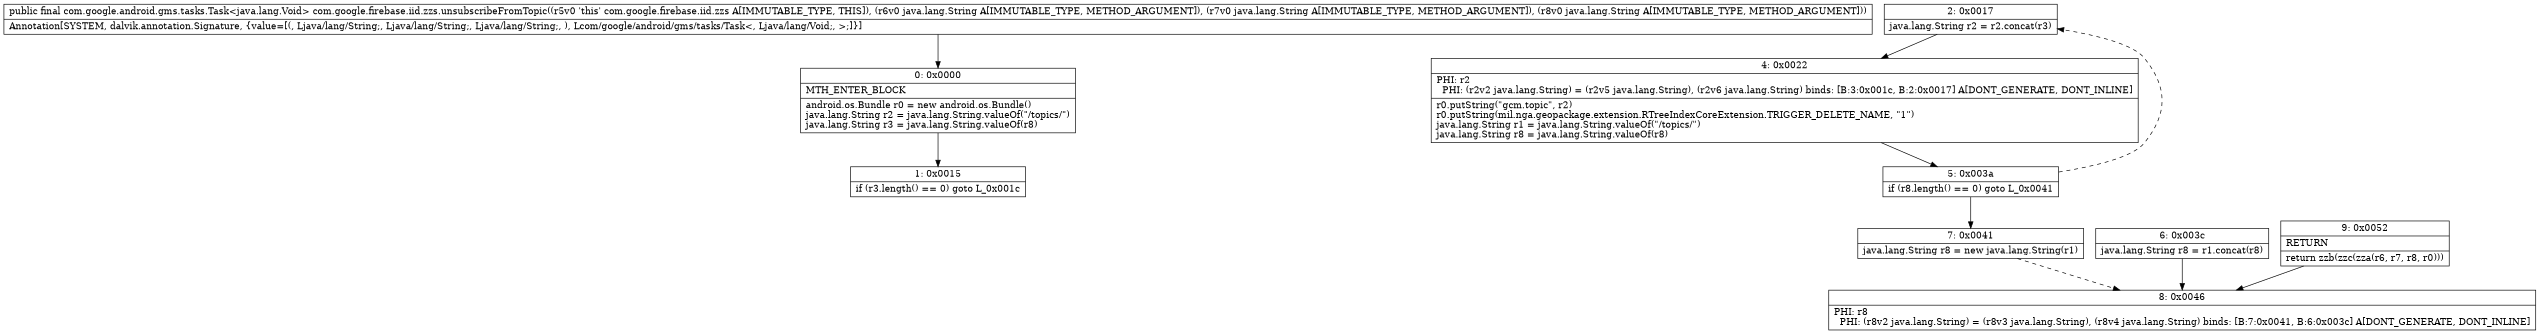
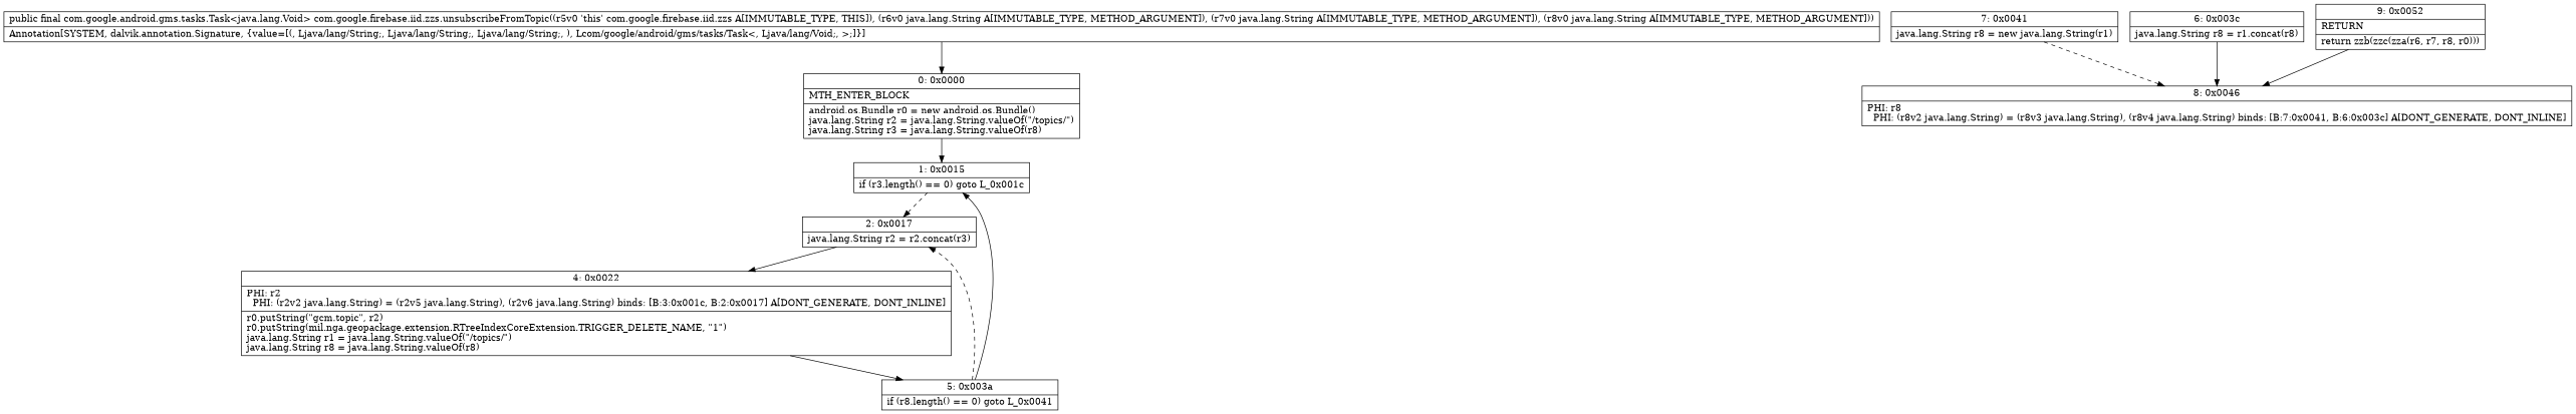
  digraph {
    node [shape=record]
    n1 [label="{0\:\ 0x0000|MTH_ENTER_BLOCK\l|android.os.Bundle r0 = new android.os.Bundle()\ljava.lang.String r2 = java.lang.String.valueOf(\"\/topics\/\")\ljava.lang.String r3 = java.lang.String.valueOf(r8)\l}"]
    n2 [label="{1\:\ 0x0015|if (r3.length() == 0) goto L_0x001c\l}"]
    n3 [label="{2\:\ 0x0017|java.lang.String r2 = r2.concat(r3)\l}"]
    n4 [label="{4\:\ 0x0022|PHI: r2 \l  PHI: (r2v2 java.lang.String) = (r2v5 java.lang.String), (r2v6 java.lang.String) binds: [B:3:0x001c, B:2:0x0017] A[DONT_GENERATE, DONT_INLINE]\l|r0.putString(\"gcm.topic\", r2)\lr0.putString(mil.nga.geopackage.extension.RTreeIndexCoreExtension.TRIGGER_DELETE_NAME, \"1\")\ljava.lang.String r1 = java.lang.String.valueOf(\"\/topics\/\")\ljava.lang.String r8 = java.lang.String.valueOf(r8)\l}"]
    n5 [label="{5\:\ 0x003a|if (r8.length() == 0) goto L_0x0041\l}"]
    n6 [label="{7\:\ 0x0041|java.lang.String r8 = new java.lang.String(r1)\l}"]
    n7 [label="{6\:\ 0x003c|java.lang.String r8 = r1.concat(r8)\l}"]
    n8 [label="{8\:\ 0x0046|PHI: r8 \l  PHI: (r8v2 java.lang.String) = (r8v3 java.lang.String), (r8v4 java.lang.String) binds: [B:7:0x0041, B:6:0x003c] A[DONT_GENERATE, DONT_INLINE]\l}"]
    n9 [label="{9\:\ 0x0052|RETURN\l|return zzb(zzc(zza(r6, r7, r8, r0)))\l}"]
    n10 [label="{public final com.google.android.gms.tasks.Task\<java.lang.Void\> com.google.firebase.iid.zzs.unsubscribeFromTopic((r5v0 'this' com.google.firebase.iid.zzs A[IMMUTABLE_TYPE, THIS]), (r6v0 java.lang.String A[IMMUTABLE_TYPE, METHOD_ARGUMENT]), (r7v0 java.lang.String A[IMMUTABLE_TYPE, METHOD_ARGUMENT]), (r8v0 java.lang.String A[IMMUTABLE_TYPE, METHOD_ARGUMENT]))  | Annotation[SYSTEM, dalvik.annotation.Signature, \{value=[(, Ljava\/lang\/String;, Ljava\/lang\/String;, Ljava\/lang\/String;, ), Lcom\/google\/android\/gms\/tasks\/Task\<, Ljava\/lang\/Void;, \>;]\}]\l}"]
    n1 -> n2
+   n2 -> n3 [style=dashed]
    n3 -> n4
    n4 -> n5
    n5 -> n3 [style=dashed]
-   n5 -> n6
+   n5 -> n2
    n6 -> n8 [style=dashed]
    n7 -> n8
    n9 -> n8
    n10 -> n1
  }
